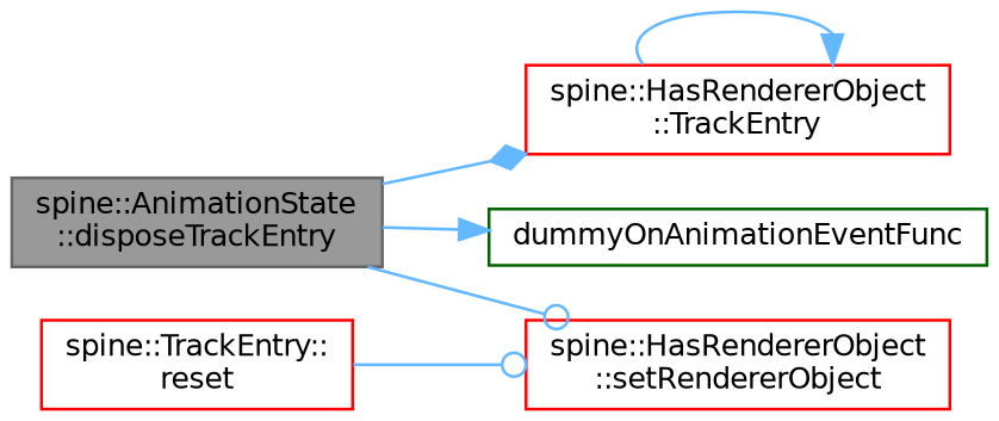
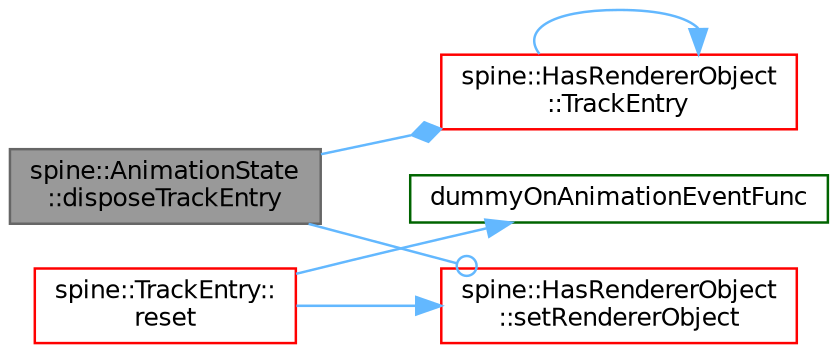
  digraph {
    rankdir=LR
    node [color=red fillcolor=white fontname=Helvetica fontsize=10 shape=box style=filled]
    edge [arrowhead=odot color=steelblue1 fontname=Helvetica fontsize=10 labelfontname=Helvetica labelfontsize=10 style=solid]
    n1 [color=gray40 fillcolor=grey60 fontcolor=black height=0.2 label="spine::AnimationState\l::disposeTrackEntry" width=0.4]
    n2 [height=0.2 label="spine::HasRendererObject\l::TrackEntry" width=0.4]
    n3 [height=0.2 label="spine::HasRendererObject\l::setRendererObject" width=0.4]
    n4 [height=0.2 label="spine::TrackEntry::\lreset" width=0.4]
    n5 [color=darkgreen height=0.2 label=dummyOnAnimationEventFunc width=0.4]
    n1 -> n2 [arrowhead=diamond]
    n1 -> n3
    n2 -> n2 [arrowhead=normal]
-   n4 -> n3
-   n1 -> n5 [arrowhead=normal]
+   n4 -> n3 [arrowhead=normal]
+   n4 -> n5 [arrowhead=normal]
  }
